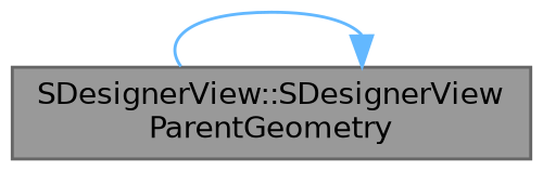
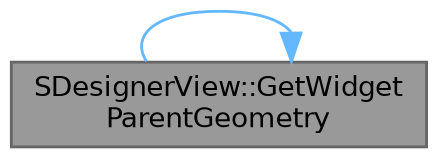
  digraph {
    rankdir=LR
-   n1 [color=gray40 fillcolor=grey60 fontcolor=black fontname=Helvetica fontsize=10 height=0.2 label="SDesignerView::SDesignerView\lParentGeometry" shape=box style=filled width=0.4]
+   n1 [color=gray40 fillcolor=grey60 fontcolor=black fontname=Helvetica fontsize=10 height=0.2 label="SDesignerView::GetWidget\lParentGeometry" shape=box style=filled width=0.4]
    n1 -> n1 [color=steelblue1 fontname=Helvetica fontsize=10 labelfontname=Helvetica labelfontsize=10 style=solid]
  }
